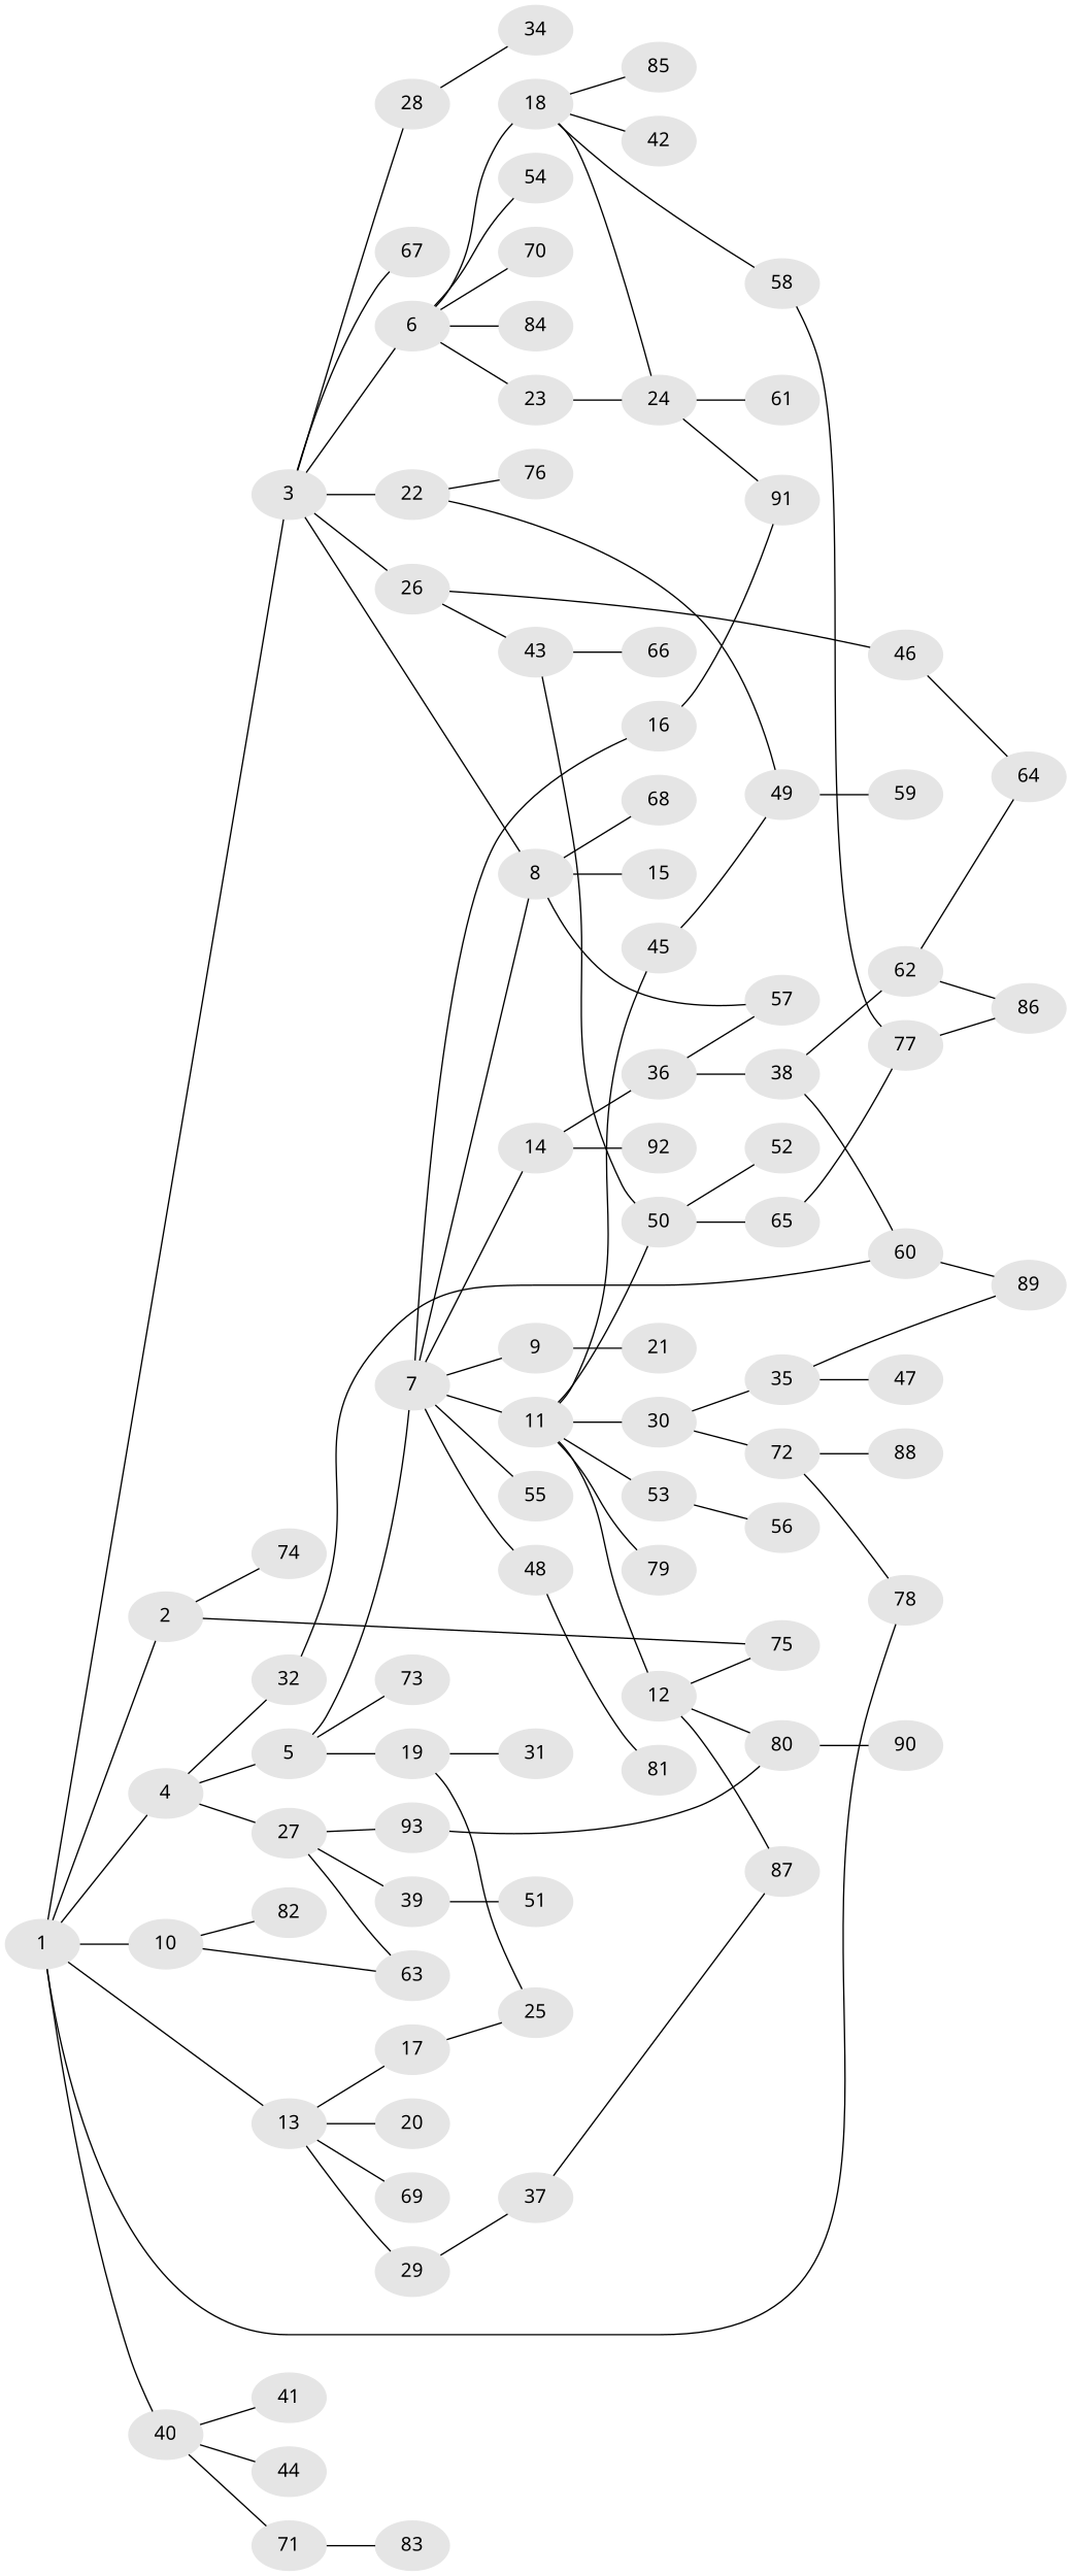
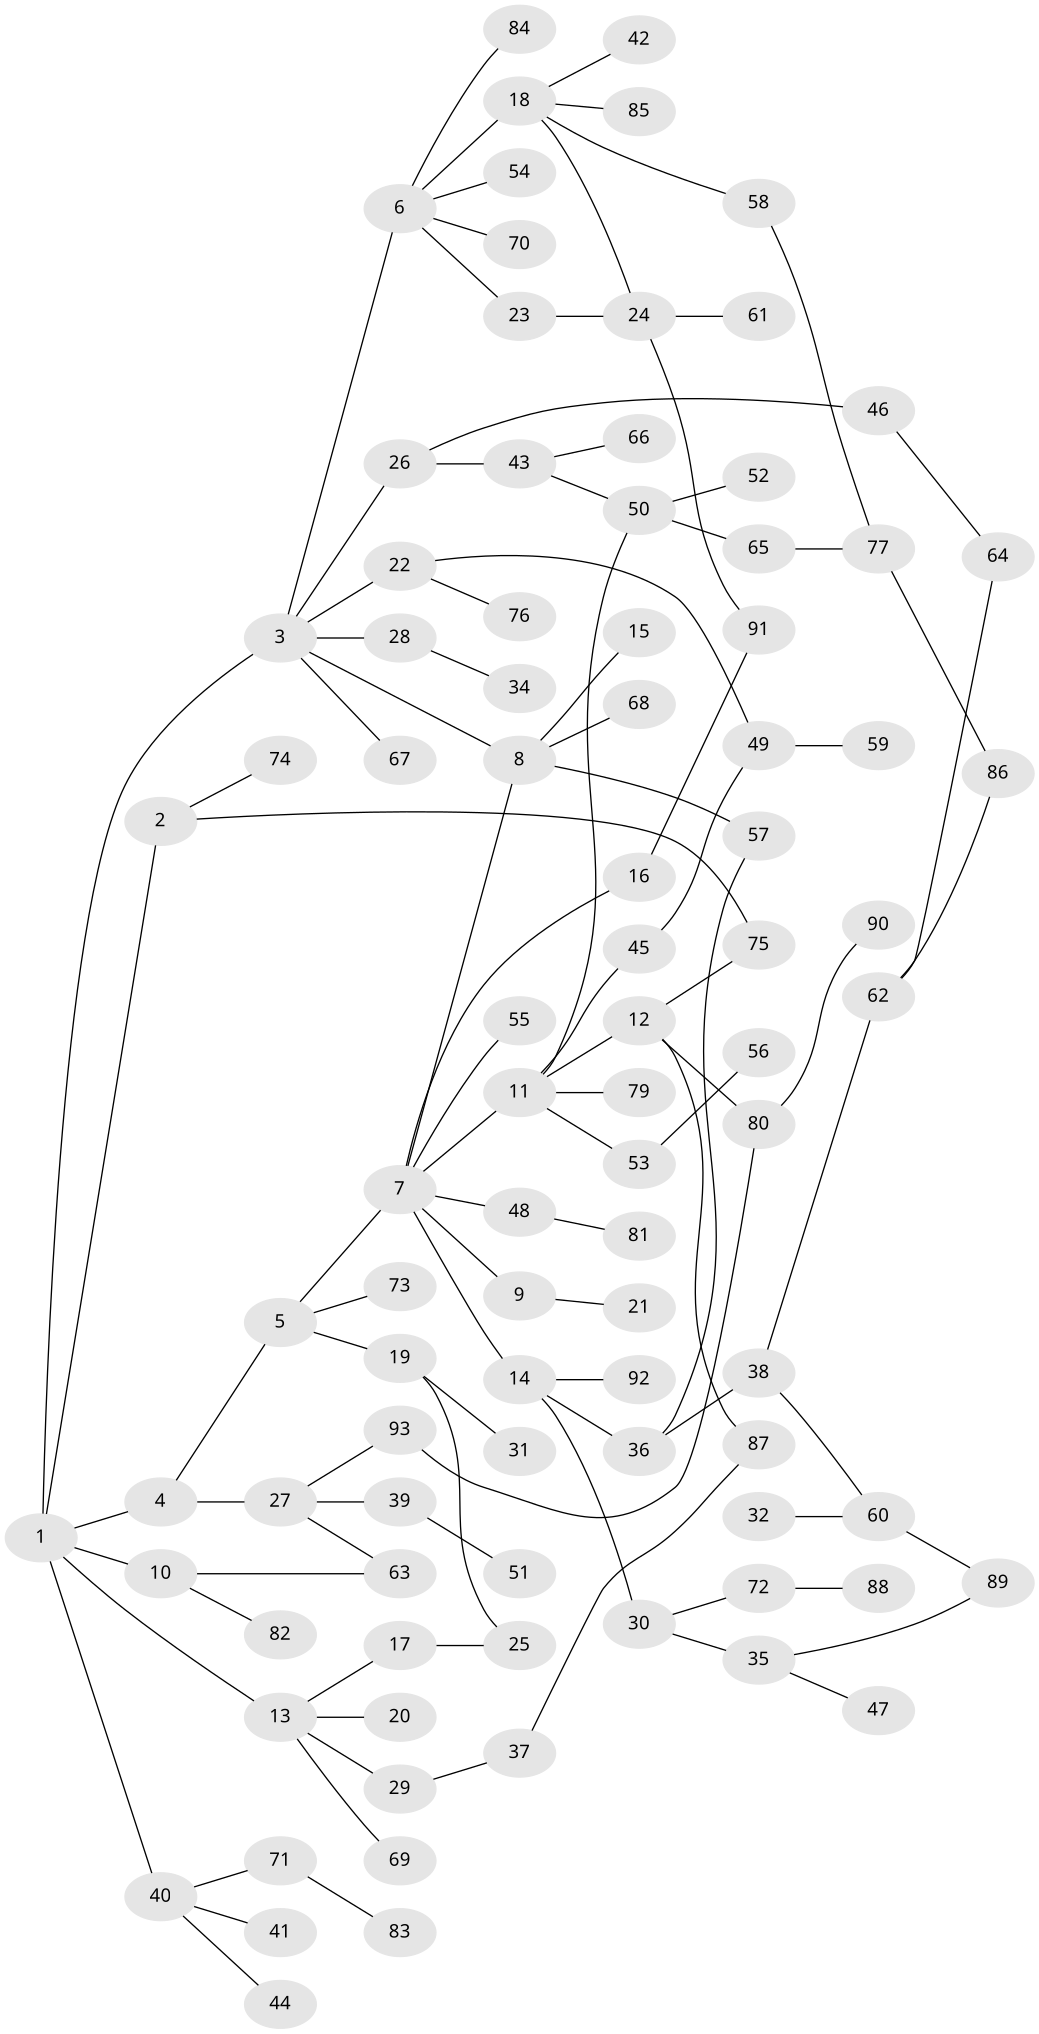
  graph {
    fontname="Noto Sans"
    rankdir=LR
    node [color=gray90 fontname="Noto Sans" style=filled]
    edge [fontname="Noto Sans"]
    1
    2
    3
    4
    10
    13
    40
-   78
    74
    75
    6
    8
    22
    26
    28
    67
    5
    27
    32
    63
    82
    17
    20
    29
    69
    41
    44
    71
    18
    23
    54
    70
    84
    15
    57
    68
    49
    76
    46
    43
    34
    7
    19
    73
    n45 [label=93]
    39
    60
    9
    11
    14
    16
    48
    55
    25
    31
    24
    42
    58
    85
    21
    12
    45
    50
    53
    79
    30
    36
    92
    91
    81
    80
    87
    52
    65
    56
    90
    37
    35
    72
    38
    61
    77
    59
    64
    66
    51
    47
    89
    88
    62
    86
    83
    1 -- 2
    1 -- 3
    1 -- 4
    1 -- 10
    1 -- 13
    1 -- 40
-   1 -- 78
    2 -- 74
    2 -- 75
    3 -- 6
    3 -- 8
    3 -- 22
    3 -- 26
    3 -- 28
    3 -- 67
    4 -- 5
    4 -- 27
-   4 -- 32
    10 -- 63
    10 -- 82
    13 -- 17
    13 -- 20
    13 -- 29
    13 -- 69
    40 -- 41
    40 -- 44
    40 -- 71
    6 -- 18
    6 -- 23
    6 -- 54
    6 -- 70
    6 -- 84
    8 -- 15
    8 -- 57
    8 -- 68
    22 -- 49
    22 -- 76
    26 -- 46
    26 -- 43
    28 -- 34
    5 -- 7
    5 -- 19
    5 -- 73
    27 -- 63
    27 -- n45
    27 -- 39
    32 -- 60
    17 -- 25
    29 -- 37
    71 -- 83
    18 -- 24
    18 -- 42
    18 -- 58
    18 -- 85
    23 -- 24
    49 -- 59
    46 -- 64
    43 -- 50
    43 -- 66
    7 -- 8
    7 -- 9
    7 -- 11
    7 -- 14
    7 -- 16
    7 -- 48
    7 -- 55
    19 -- 25
    19 -- 31
    n45 -- 80
    39 -- 51
    60 -- 89
    9 -- 21
    11 -- 12
    11 -- 45
    11 -- 50
    11 -- 53
    11 -- 79
-   11 -- 30
+   14 -- 30
    14 -- 36
    14 -- 92
    16 -- 91
    48 -- 81
    24 -- 91
    24 -- 61
    58 -- 77
    12 -- 75
    12 -- 80
    12 -- 87
    45 -- 49
    50 -- 52
    50 -- 65
    53 -- 56
    30 -- 35
    30 -- 72
    36 -- 57
    36 -- 38
    80 -- 90
    65 -- 77
    37 -- 87
    35 -- 47
    35 -- 89
-   72 -- 78
    72 -- 88
    38 -- 60
    38 -- 62
    77 -- 86
    62 -- 64
    62 -- 86
  }
